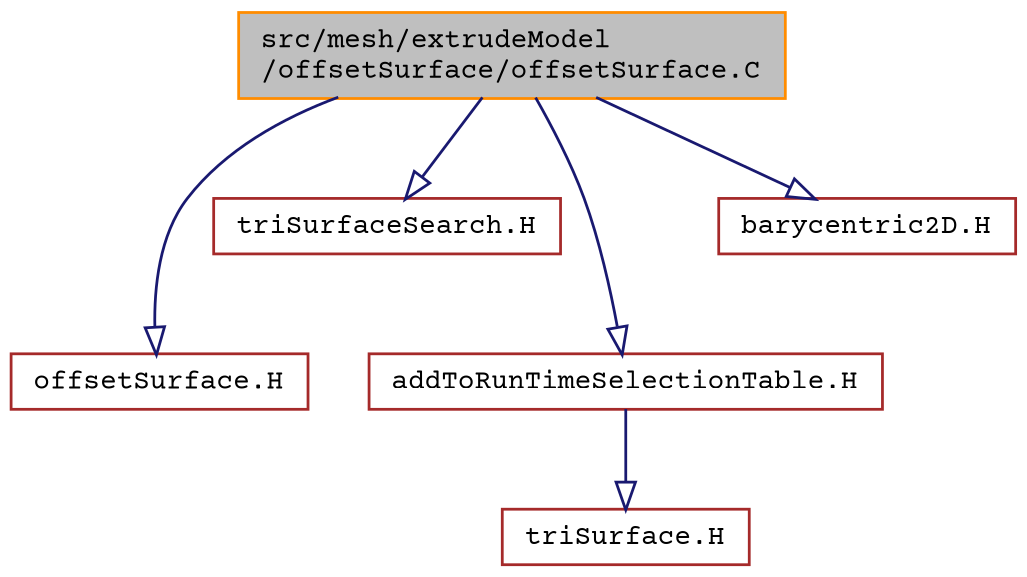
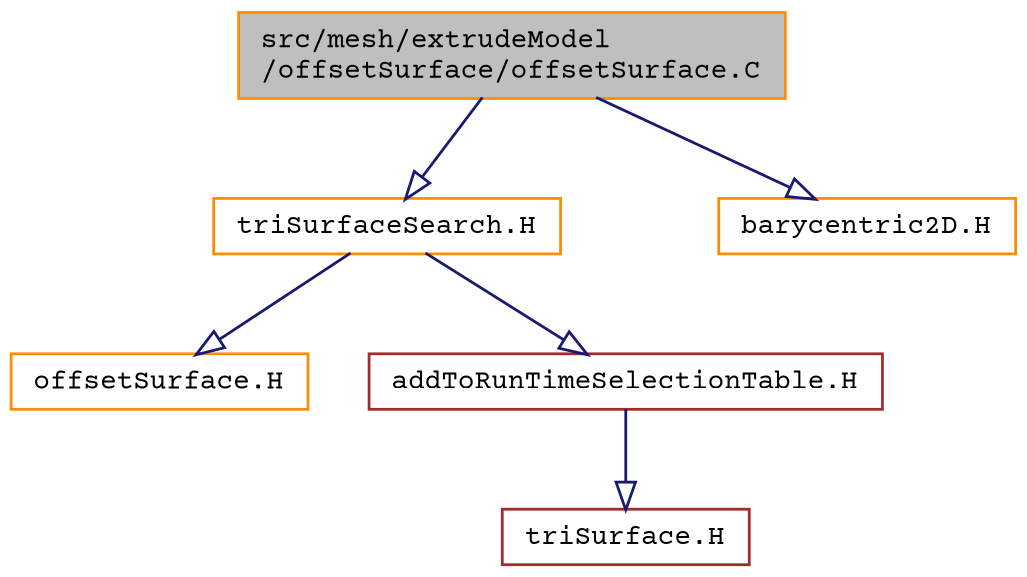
  digraph {
    fontname="Courier Prime"
    node [color=darkorange fontname="Courier Prime" fontsize=10 shape=record]
    edge [arrowhead=onormal color=midnightblue fontname="Courier Prime" fontsize=10 labelfontname=Helvetica labelfontsize=10 style=solid]
    n1 [fillcolor=grey75 fontcolor=black height=0.2 label="src/mesh/extrudeModel\l/offsetSurface/offsetSurface.C" style=filled width=0.4]
-   n2 [color=brown height=0.2 label="offsetSurface.H" width=0.4]
+   n2 [height=0.2 label="offsetSurface.H" width=0.4]
    n3 [color=brown height=0.2 label="addToRunTimeSelectionTable.H" width=0.4]
-   n4 [color=brown height=0.2 label="triSurfaceSearch.H" width=0.4]
-   n5 [color=brown height=0.2 label="barycentric2D.H" width=0.4]
+   n4 [height=0.2 label="triSurfaceSearch.H" width=0.4]
+   n5 [height=0.2 label="barycentric2D.H" width=0.4]
    n6 [color=brown height=0.2 label="triSurface.H" width=0.4]
-   n1 -> n2
-   n1 -> n3
+   n4 -> n2
+   n4 -> n3
    n1 -> n4
    n1 -> n5
    n3 -> n6
  }
